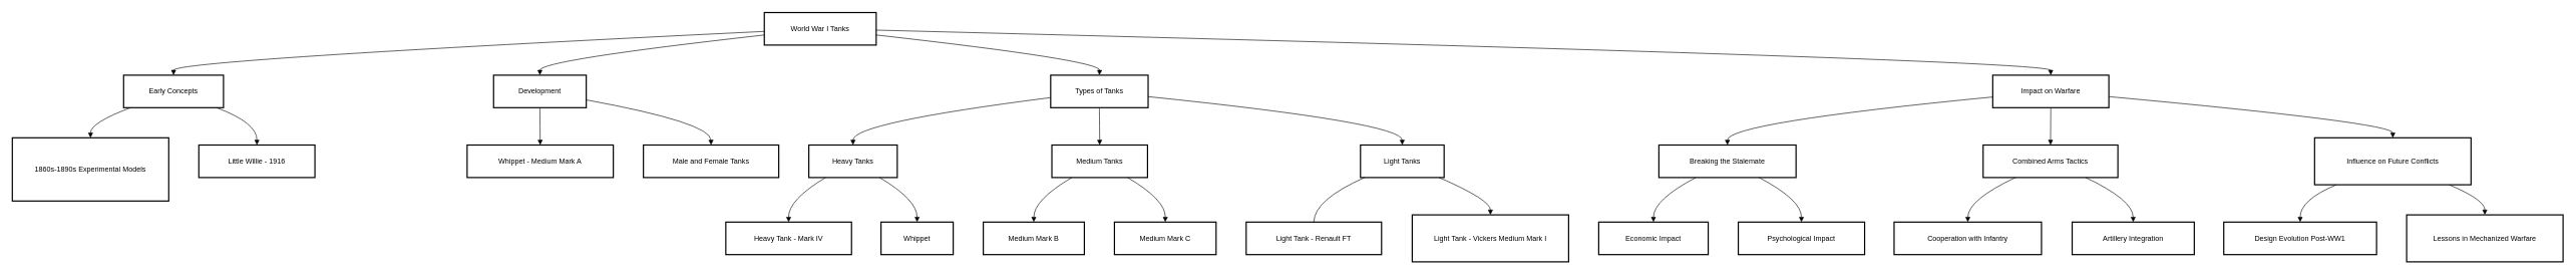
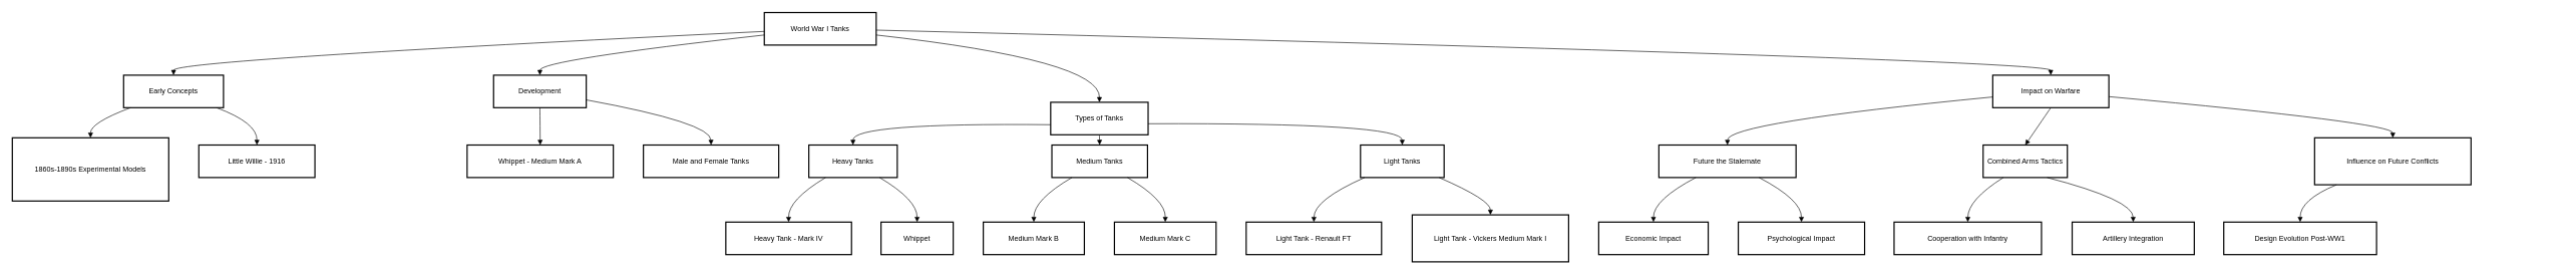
  <mxCell id="0" />
  <mxCell id="1" parent="0" />
  <mxCell id="2" value="World War I Tanks" style="whiteSpace=wrap;strokeWidth=2;" vertex="1" parent="1"><mxGeometry x="1270" y="20" width="186" height="54" as="geometry" /></mxCell>
  <mxCell id="3" value="Early Concepts" style="whiteSpace=wrap;strokeWidth=2;" vertex="1" parent="1"><mxGeometry x="205" y="124" width="166" height="54" as="geometry" /></mxCell>
  <mxCell id="4" value="Development" style="whiteSpace=wrap;strokeWidth=2;" vertex="1" parent="1"><mxGeometry x="820" y="124" width="154" height="54" as="geometry" /></mxCell>
- <mxCell id="5" value="Types of Tanks" style="whiteSpace=wrap;strokeWidth=2;" vertex="1" parent="1"><mxGeometry x="1746" y="124" width="162" height="54" as="geometry" /></mxCell>
+ <mxCell id="5" value="Types of Tanks" style="whiteSpace=wrap;strokeWidth=2;" vertex="1" parent="1"><mxGeometry x="1746" y="169" width="162" height="54" as="geometry" /></mxCell>
  <mxCell id="6" value="Impact on Warfare" style="whiteSpace=wrap;strokeWidth=2;" vertex="1" parent="1"><mxGeometry x="3312" y="124" width="193" height="54" as="geometry" /></mxCell>
  <mxCell id="7" value="1860s-1890s Experimental Models" style="whiteSpace=wrap;strokeWidth=2;" vertex="1" parent="1"><mxGeometry x="20" y="228" width="260" height="105" as="geometry" /></mxCell>
  <mxCell id="8" value="Little Willie - 1916" style="whiteSpace=wrap;strokeWidth=2;" vertex="1" parent="1"><mxGeometry x="330" y="240" width="193" height="54" as="geometry" /></mxCell>
  <mxCell id="9" value="Whippet - Medium Mark A" style="whiteSpace=wrap;strokeWidth=2;" vertex="1" parent="1"><mxGeometry x="776" y="240" width="243" height="54" as="geometry" /></mxCell>
  <mxCell id="10" value="Male and Female Tanks" style="whiteSpace=wrap;strokeWidth=2;" vertex="1" parent="1"><mxGeometry x="1069" y="240" width="225" height="54" as="geometry" /></mxCell>
  <mxCell id="11" value="Heavy Tanks" style="whiteSpace=wrap;strokeWidth=2;" vertex="1" parent="1"><mxGeometry x="1344" y="240" width="147" height="54" as="geometry" /></mxCell>
  <mxCell id="12" value="Medium Tanks" style="whiteSpace=wrap;strokeWidth=2;" vertex="1" parent="1"><mxGeometry x="1748" y="240" width="159" height="54" as="geometry" /></mxCell>
  <mxCell id="13" value="Light Tanks" style="whiteSpace=wrap;strokeWidth=2;" vertex="1" parent="1"><mxGeometry x="2261" y="240" width="139" height="54" as="geometry" /></mxCell>
  <mxCell id="14" value="Heavy Tank - Mark IV" style="whiteSpace=wrap;strokeWidth=2;" vertex="1" parent="1"><mxGeometry x="1206" y="368" width="209" height="54" as="geometry" /></mxCell>
  <mxCell id="15" value="Whippet" style="whiteSpace=wrap;strokeWidth=2;" vertex="1" parent="1"><mxGeometry x="1464" y="368" width="120" height="54" as="geometry" /></mxCell>
  <mxCell id="16" value="Medium Mark B" style="whiteSpace=wrap;strokeWidth=2;" vertex="1" parent="1"><mxGeometry x="1634" y="368" width="168" height="54" as="geometry" /></mxCell>
  <mxCell id="17" value="Medium Mark C" style="whiteSpace=wrap;strokeWidth=2;" vertex="1" parent="1"><mxGeometry x="1852" y="368" width="169" height="54" as="geometry" /></mxCell>
  <mxCell id="18" value="Light Tank - Renault FT" style="whiteSpace=wrap;strokeWidth=2;" vertex="1" parent="1"><mxGeometry x="2071" y="368" width="225" height="54" as="geometry" /></mxCell>
  <mxCell id="19" value="Light Tank - Vickers Medium Mark I" style="whiteSpace=wrap;strokeWidth=2;" vertex="1" parent="1"><mxGeometry x="2347" y="356" width="260" height="78" as="geometry" /></mxCell>
- <mxCell id="20" value="Breaking the Stalemate" style="whiteSpace=wrap;strokeWidth=2;" vertex="1" parent="1"><mxGeometry x="2757" y="240" width="228" height="54" as="geometry" /></mxCell>
- <mxCell id="21" value="Combined Arms Tactics" style="whiteSpace=wrap;strokeWidth=2;" vertex="1" parent="1"><mxGeometry x="3296" y="240" width="224" height="54" as="geometry" /></mxCell>
+ <mxCell id="20" value="Future the Stalemate" style="whiteSpace=wrap;strokeWidth=2;" vertex="1" parent="1"><mxGeometry x="2757" y="240" width="228" height="54" as="geometry" /></mxCell>
+ <mxCell id="21" value="Combined Arms Tactics" style="whiteSpace=wrap;strokeWidth=2;" vertex="1" parent="1"><mxGeometry x="3296" y="240" width="140" height="54" as="geometry" /></mxCell>
  <mxCell id="22" value="Influence on Future Conflicts" style="whiteSpace=wrap;strokeWidth=2;" vertex="1" parent="1"><mxGeometry x="3847" y="228" width="260" height="78" as="geometry" /></mxCell>
  <mxCell id="23" value="Economic Impact" style="whiteSpace=wrap;strokeWidth=2;" vertex="1" parent="1"><mxGeometry x="2657" y="368" width="182" height="54" as="geometry" /></mxCell>
  <mxCell id="24" value="Psychological Impact" style="whiteSpace=wrap;strokeWidth=2;" vertex="1" parent="1"><mxGeometry x="2889" y="368" width="210" height="54" as="geometry" /></mxCell>
  <mxCell id="25" value="Cooperation with Infantry" style="whiteSpace=wrap;strokeWidth=2;" vertex="1" parent="1"><mxGeometry x="3148" y="368" width="245" height="54" as="geometry" /></mxCell>
  <mxCell id="26" value="Artillery Integration" style="whiteSpace=wrap;strokeWidth=2;" vertex="1" parent="1"><mxGeometry x="3444" y="368" width="203" height="54" as="geometry" /></mxCell>
  <mxCell id="27" value="Design Evolution Post-WW1" style="whiteSpace=wrap;strokeWidth=2;" vertex="1" parent="1"><mxGeometry x="3696" y="368" width="254" height="54" as="geometry" /></mxCell>
- <mxCell id="28" value="Lessons in Mechanized Warfare" style="whiteSpace=wrap;strokeWidth=2;" vertex="1" parent="1"><mxGeometry x="4000" y="356" width="260" height="78" as="geometry" /></mxCell>
  <mxCell id="29" value="" style="curved=1;startArrow=none;endArrow=block;exitX=0;exitY=0.58;entryX=0.5;entryY=0;" edge="1" parent="1" source="2" target="3"><mxGeometry relative="1" as="geometry"><Array as="points"><mxPoint x="288" y="99" /></Array></mxGeometry></mxCell>
  <mxCell id="30" value="" style="curved=1;startArrow=none;endArrow=block;exitX=0;exitY=0.69;entryX=0.5;entryY=0;" edge="1" parent="1" source="2" target="4"><mxGeometry relative="1" as="geometry"><Array as="points"><mxPoint x="897" y="99" /></Array></mxGeometry></mxCell>
  <mxCell id="31" value="" style="curved=1;startArrow=none;endArrow=block;exitX=1;exitY=0.69;entryX=0.5;entryY=0;" edge="1" parent="1" source="2" target="5"><mxGeometry relative="1" as="geometry"><Array as="points"><mxPoint x="1828" y="99" /></Array></mxGeometry></mxCell>
  <mxCell id="32" value="" style="curved=1;startArrow=none;endArrow=block;exitX=1;exitY=0.54;entryX=0.5;entryY=0;" edge="1" parent="1" source="2" target="6"><mxGeometry relative="1" as="geometry"><Array as="points"><mxPoint x="3408" y="99" /></Array></mxGeometry></mxCell>
  <mxCell id="33" value="" style="curved=1;startArrow=none;endArrow=block;exitX=0.07;exitY=1;entryX=0.5;entryY=0;" edge="1" parent="1" source="3" target="7"><mxGeometry relative="1" as="geometry"><Array as="points"><mxPoint x="150" y="203" /></Array></mxGeometry></mxCell>
  <mxCell id="34" value="" style="curved=1;startArrow=none;endArrow=block;exitX=0.93;exitY=1;entryX=0.5;entryY=0;" edge="1" parent="1" source="3" target="8"><mxGeometry relative="1" as="geometry"><Array as="points"><mxPoint x="427" y="203" /></Array></mxGeometry></mxCell>
  <mxCell id="35" value="" style="curved=1;startArrow=none;endArrow=block;exitX=0.5;exitY=1;entryX=0.5;entryY=0;" edge="1" parent="1" source="4" target="9"><mxGeometry relative="1" as="geometry"><Array as="points" /></mxGeometry></mxCell>
  <mxCell id="36" value="" style="curved=1;startArrow=none;endArrow=block;exitX=1;exitY=0.76;entryX=0.5;entryY=0;" edge="1" parent="1" source="4" target="10"><mxGeometry relative="1" as="geometry"><Array as="points"><mxPoint x="1181" y="203" /></Array></mxGeometry></mxCell>
  <mxCell id="37" value="" style="curved=1;startArrow=none;endArrow=block;exitX=0;exitY=0.69;entryX=0.5;entryY=0;" edge="1" parent="1" source="5" target="11"><mxGeometry relative="1" as="geometry"><Array as="points"><mxPoint x="1417" y="203" /></Array></mxGeometry></mxCell>
  <mxCell id="38" value="" style="curved=1;startArrow=none;endArrow=block;exitX=0.5;exitY=1;entryX=0.5;entryY=0;" edge="1" parent="1" source="5" target="12"><mxGeometry relative="1" as="geometry"><Array as="points" /></mxGeometry></mxCell>
  <mxCell id="39" value="" style="curved=1;startArrow=none;endArrow=block;exitX=1;exitY=0.66;entryX=0.5;entryY=0;" edge="1" parent="1" source="5" target="13"><mxGeometry relative="1" as="geometry"><Array as="points"><mxPoint x="2330" y="203" /></Array></mxGeometry></mxCell>
  <mxCell id="40" value="" style="curved=1;startArrow=none;endArrow=block;exitX=0.19;exitY=1;entryX=0.5;entryY=0;" edge="1" parent="1" source="11" target="14"><mxGeometry relative="1" as="geometry"><Array as="points"><mxPoint x="1310" y="331" /></Array></mxGeometry></mxCell>
  <mxCell id="41" value="" style="curved=1;startArrow=none;endArrow=block;exitX=0.8;exitY=1;entryX=0.5;entryY=0;" edge="1" parent="1" source="11" target="15"><mxGeometry relative="1" as="geometry"><Array as="points"><mxPoint x="1524" y="331" /></Array></mxGeometry></mxCell>
  <mxCell id="42" value="" style="curved=1;startArrow=none;endArrow=block;exitX=0.21;exitY=1;entryX=0.5;entryY=0;" edge="1" parent="1" source="12" target="16"><mxGeometry relative="1" as="geometry"><Array as="points"><mxPoint x="1718" y="331" /></Array></mxGeometry></mxCell>
  <mxCell id="43" value="" style="curved=1;startArrow=none;endArrow=block;exitX=0.79;exitY=1;entryX=0.5;entryY=0;" edge="1" parent="1" source="12" target="17"><mxGeometry relative="1" as="geometry"><Array as="points"><mxPoint x="1937" y="331" /></Array></mxGeometry></mxCell>
- <mxCell id="44" value="" style="curved=1;startArrow=none;endArrow=none;exitX=0.05;exitY=1;entryX=0.5;entryY=0;" edge="1" parent="1" source="13" target="18"><mxGeometry relative="1" as="geometry"><Array as="points"><mxPoint x="2184" y="331" /></Array></mxGeometry></mxCell>
+ <mxCell id="44" value="" style="curved=1;startArrow=none;endArrow=block;exitX=0.05;exitY=1;entryX=0.5;entryY=0;" edge="1" parent="1" source="13" target="18"><mxGeometry relative="1" as="geometry"><Array as="points"><mxPoint x="2184" y="331" /></Array></mxGeometry></mxCell>
  <mxCell id="45" value="" style="curved=1;startArrow=none;endArrow=block;exitX=0.94;exitY=1;entryX=0.5;entryY=0;" edge="1" parent="1" source="13" target="19"><mxGeometry relative="1" as="geometry"><Array as="points"><mxPoint x="2477" y="331" /></Array></mxGeometry></mxCell>
  <mxCell id="46" value="" style="curved=1;startArrow=none;endArrow=block;exitX=0;exitY=0.67;entryX=0.5;entryY=0;" edge="1" parent="1" source="6" target="20"><mxGeometry relative="1" as="geometry"><Array as="points"><mxPoint x="2871" y="203" /></Array></mxGeometry></mxCell>
  <mxCell id="47" value="" style="curved=1;startArrow=none;endArrow=block;exitX=0.5;exitY=1;entryX=0.5;entryY=0;" edge="1" parent="1" source="6" target="21"><mxGeometry relative="1" as="geometry"><Array as="points" /></mxGeometry></mxCell>
  <mxCell id="48" value="" style="curved=1;startArrow=none;endArrow=block;exitX=1;exitY=0.66;entryX=0.5;entryY=0;" edge="1" parent="1" source="6" target="22"><mxGeometry relative="1" as="geometry"><Array as="points"><mxPoint x="3977" y="203" /></Array></mxGeometry></mxCell>
  <mxCell id="49" value="" style="curved=1;startArrow=none;endArrow=block;exitX=0.27;exitY=1;entryX=0.5;entryY=0;" edge="1" parent="1" source="20" target="23"><mxGeometry relative="1" as="geometry"><Array as="points"><mxPoint x="2748" y="331" /></Array></mxGeometry></mxCell>
  <mxCell id="50" value="" style="curved=1;startArrow=none;endArrow=block;exitX=0.73;exitY=1;entryX=0.5;entryY=0;" edge="1" parent="1" source="20" target="24"><mxGeometry relative="1" as="geometry"><Array as="points"><mxPoint x="2994" y="331" /></Array></mxGeometry></mxCell>
  <mxCell id="51" value="" style="curved=1;startArrow=none;endArrow=block;exitX=0.24;exitY=1;entryX=0.5;entryY=0;" edge="1" parent="1" source="21" target="25"><mxGeometry relative="1" as="geometry"><Array as="points"><mxPoint x="3271" y="331" /></Array></mxGeometry></mxCell>
  <mxCell id="52" value="" style="curved=1;startArrow=none;endArrow=block;exitX=0.76;exitY=1;entryX=0.5;entryY=0;" edge="1" parent="1" source="21" target="26"><mxGeometry relative="1" as="geometry"><Array as="points"><mxPoint x="3545" y="331" /></Array></mxGeometry></mxCell>
  <mxCell id="53" value="" style="curved=1;startArrow=none;endArrow=block;exitX=0.14;exitY=1;entryX=0.5;entryY=0;" edge="1" parent="1" source="22" target="27"><mxGeometry relative="1" as="geometry"><Array as="points"><mxPoint x="3823" y="331" /></Array></mxGeometry></mxCell>
- <mxCell id="54" value="" style="curved=1;startArrow=none;endArrow=block;exitX=0.86;exitY=1;entryX=0.5;entryY=0;" edge="1" parent="1" source="22" target="28"><mxGeometry relative="1" as="geometry"><Array as="points"><mxPoint x="4130" y="331" /></Array></mxGeometry></mxCell>
